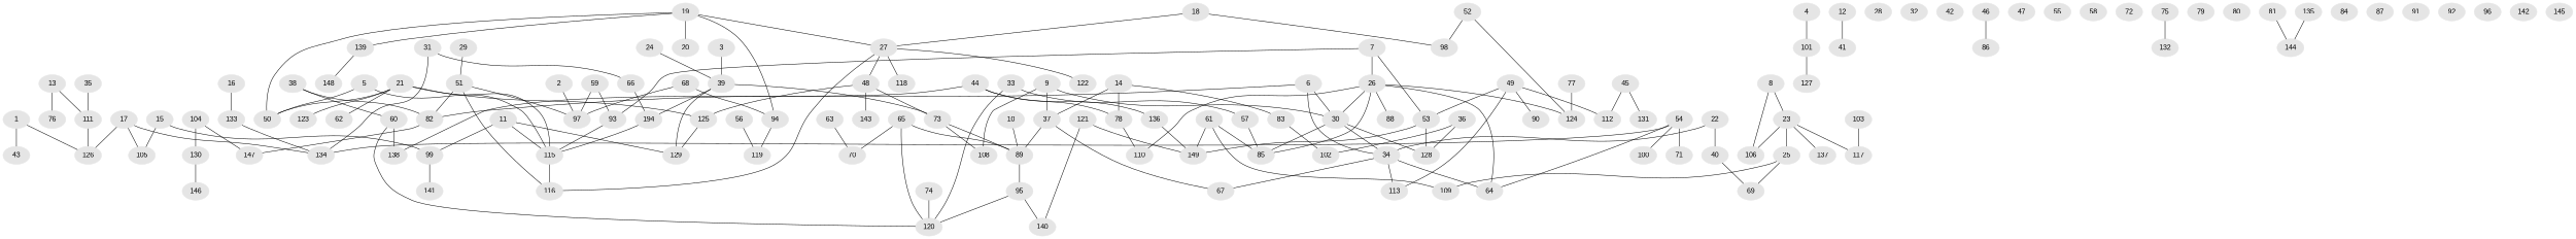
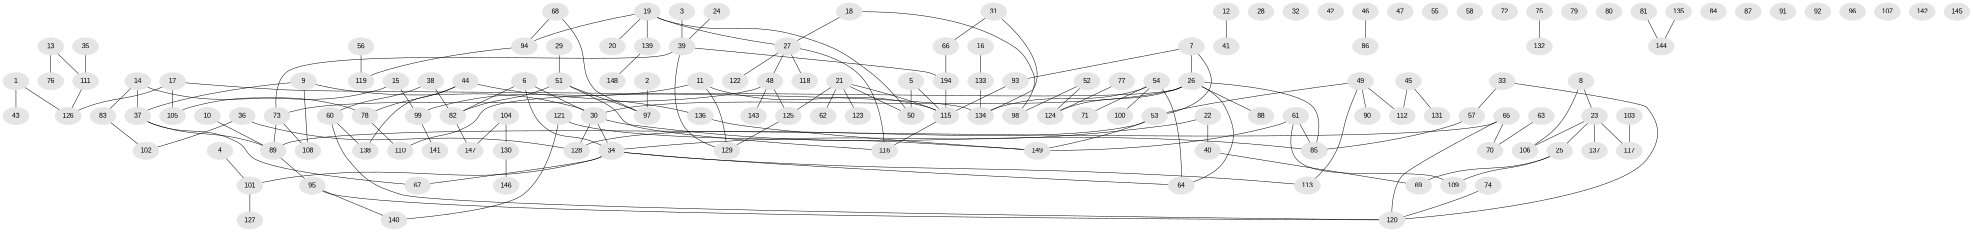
  graph {
    fontname="Liberation Sans"
    node [color=gray90 fontname="Liberation Sans" style=filled]
    edge [fontname="Liberation Sans"]
    1
    43
    126
    2
    97
    3
    39
    14
    37
    78
    83
    129
    73
    n14 [label=194]
    4
    101
    127
    5
    50
    115
    116
    6
    30
    34
    82
    85
    128
    64
    67
    113
    147
    7
    26
    53
    93
    88
    110
    124
    149
    8
    106
    23
    25
    117
    137
    9
    108
    89
    10
    95
    11
    99
    141
    12
    41
    13
    76
    111
    102
    15
    105
    16
    133
    134
    17
    18
    27
    98
    48
    118
    122
    19
    20
    94
    139
    119
    148
    21
    62
    123
    125
    22
    40
    69
    109
    24
    143
    28
    29
    51
    31
    66
    32
    33
    57
    120
    35
    36
    38
    60
    138
    42
    44
    136
    45
    112
    131
    46
    86
    47
    49
    90
    52
    54
    71
    100
    55
    56
    58
-   59
    140
    61
    63
    70
    65
    68
    72
    74
    75
    132
    77
    79
    80
    81
    144
    84
    87
    91
    92
    96
    103
    104
    130
    146
+   107
    121
    135
    142
    145
    1 -- 43
    1 -- 126
    2 -- 97
    3 -- 39
    39 -- 129
    39 -- 73
    39 -- n14
    14 -- 37
    14 -- 78
    14 -- 83
    37 -- 67
    37 -- 89
    78 -- 110
    83 -- 102
    73 -- 108
    73 -- 89
    n14 -- 115
    4 -- 101
    101 -- 127
    5 -- 50
    5 -- 115
    115 -- 116
    6 -- 30
    6 -- 34
    6 -- 82
    30 -- 34
    30 -- 85
    30 -- 128
+   34 -- 101
    34 -- 64
    34 -- 67
    34 -- 113
    82 -- 147
    7 -- 26
    7 -- 53
    7 -- 93
    26 -- 30
    26 -- 85
    26 -- 64
    26 -- 88
    26 -- 110
    26 -- 124
    53 -- 128
    53 -- 149
    93 -- 115
    8 -- 106
    8 -- 23
    23 -- 106
    23 -- 25
    23 -- 117
    23 -- 137
    25 -- 69
    25 -- 109
    9 -- 37
    9 -- 30
    9 -- 108
    89 -- 95
    10 -- 89
    95 -- 120
    95 -- 140
    11 -- 129
    11 -- 115
    11 -- 99
    99 -- 141
    12 -- 41
    13 -- 76
    13 -- 111
    111 -- 126
    15 -- 99
    15 -- 105
    16 -- 133
    133 -- 134
    17 -- 126
    17 -- 105
    17 -- 134
    18 -- 27
    18 -- 98
    27 -- 116
    27 -- 48
    27 -- 118
    27 -- 122
    48 -- 73
    48 -- 125
    48 -- 143
    19 -- 50
    19 -- 27
    19 -- 20
    19 -- 94
    19 -- 139
    94 -- 119
    139 -- 148
    21 -- 50
    21 -- 115
    21 -- 62
    21 -- 123
    21 -- 125
    125 -- 129
    22 -- 34
    22 -- 40
    40 -- 69
    24 -- 39
    29 -- 51
    51 -- 97
    51 -- 116
    51 -- 82
    31 -- 134
    31 -- 66
    66 -- n14
    33 -- 57
    33 -- 120
    57 -- 85
    35 -- 111
    36 -- 128
    36 -- 102
    38 -- 82
    38 -- 60
    60 -- 120
    60 -- 138
    44 -- 78
    44 -- 138
    44 -- 136
    136 -- 149
    45 -- 112
    45 -- 131
    46 -- 86
    49 -- 113
    49 -- 53
    49 -- 112
    49 -- 90
    52 -- 124
    52 -- 98
    54 -- 64
    54 -- 134
    54 -- 71
    54 -- 100
    56 -- 119
-   59 -- 97
-   59 -- 93
    61 -- 85
    61 -- 149
    61 -- 109
    63 -- 70
    65 -- 89
    65 -- 120
    65 -- 70
    68 -- 97
    68 -- 94
    74 -- 120
    75 -- 132
    77 -- 124
    81 -- 144
    103 -- 117
    104 -- 147
    104 -- 130
    130 -- 146
    121 -- 149
    121 -- 140
    135 -- 144
  }
